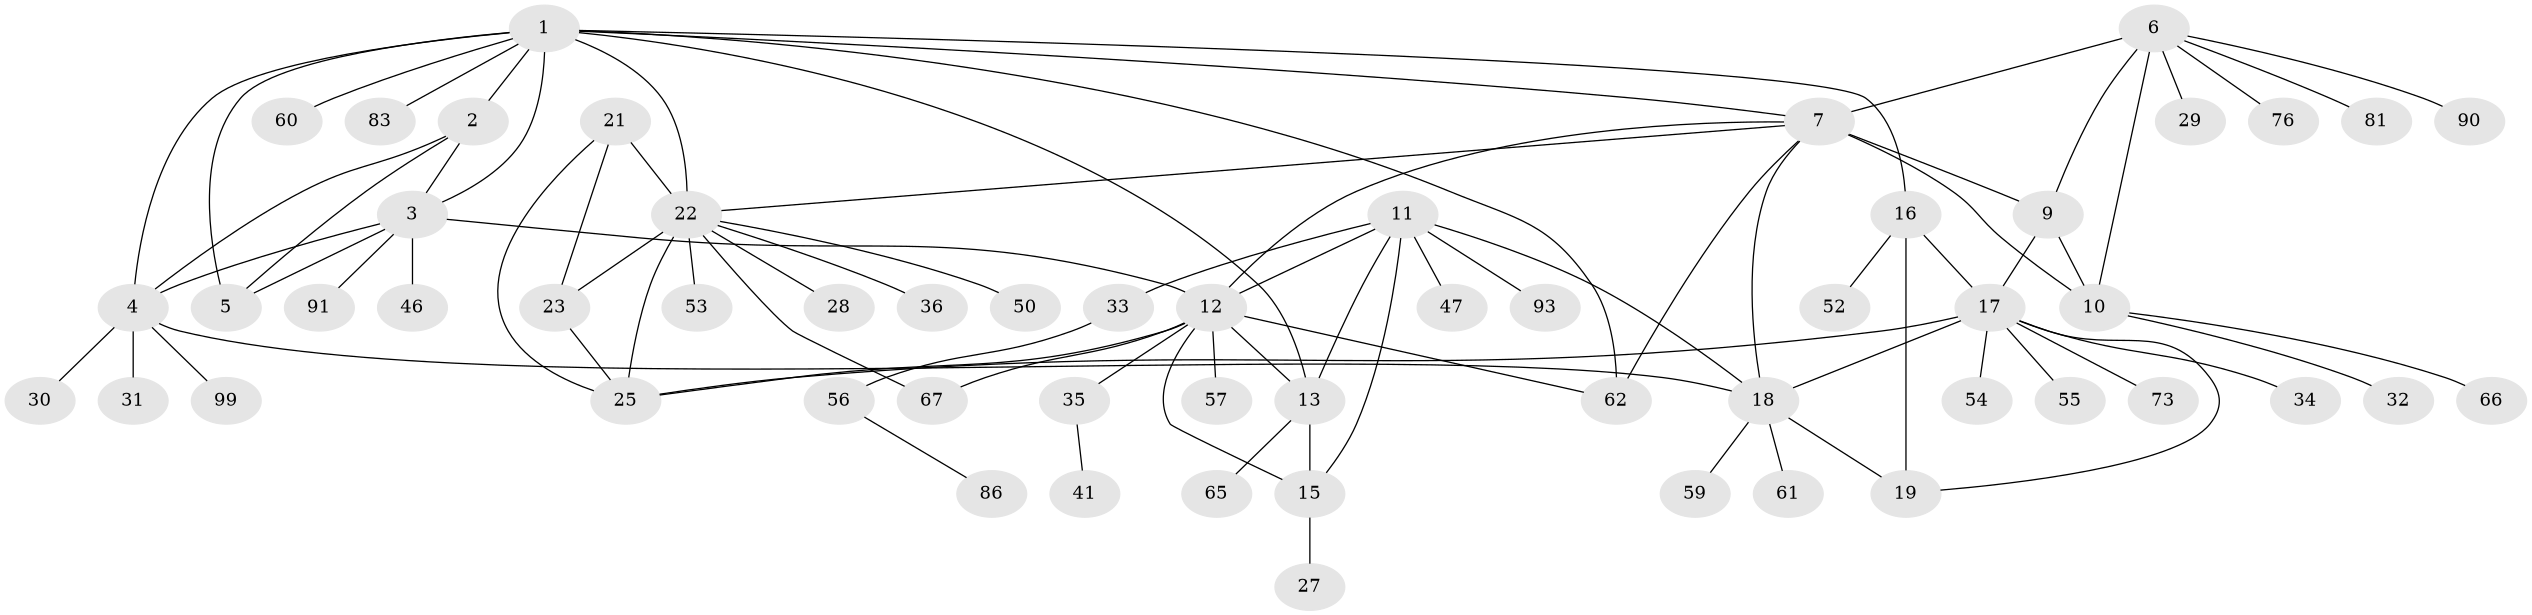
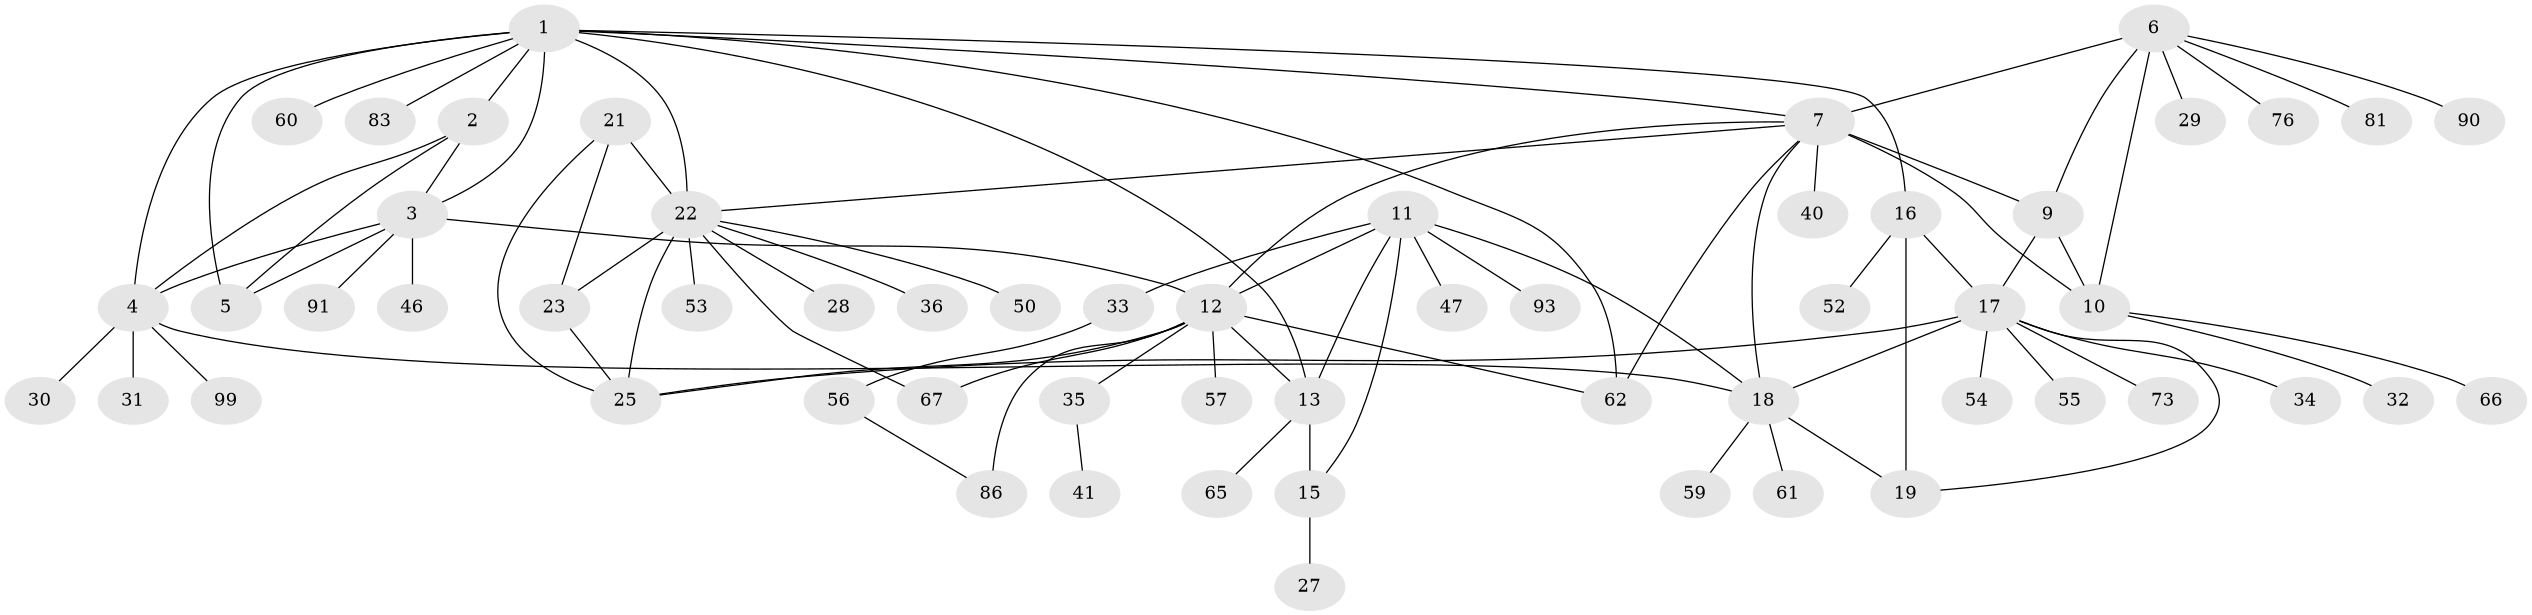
  graph {
    node [color=gray90 style=filled]
    2 [super="+49"]
    3
    4
    5 [super="+37"]
    1
    7 [super="+8"]
    13 [super="+44+26"]
    16 [super="+20+51"]
    22 [super="+24"]
    60
    62 [super="+64+72"]
    83
    12 [super="+14+94+101+85"]
    46
    91
    18 [super="+42"]
    30
    31
    99
    9
    10
+   40
    15
    65
    17
    19
    52
    25
    67 [super="+92"]
    23
    28 [super="+100"]
    36
    50
    53
    35
    57
    59 [super="+69"]
    61
    6
    29
    76
    81 [super="+87"]
    90
    32
    66
    34
    54 [super="+58"]
    55
    73
    11
    33 [super="+96"]
    47
    93 [super="+95"]
    27
    56
    41
    21 [super="+97+43"]
    86
    2 -- 3
    2 -- 4
    2 -- 5
    3 -- 4
    3 -- 5
    3 -- 12
    3 -- 46
    3 -- 91
    4 -- 18
    4 -- 30
    4 -- 31
    4 -- 99
    1 -- 2
    1 -- 3
    1 -- 4
    1 -- 5
    1 -- 7
    1 -- 13
    1 -- 16
    1 -- 22
    1 -- 60
    1 -- 62
    1 -- 83
    7 -- 22
    7 -- 62
    7 -- 12
    7 -- 18
    7 -- 9 [weight=2]
    7 -- 10 [weight=2]
+   7 -- 40
    13 -- 15
    13 -- 65
    16 -- 17 [weight=2]
    16 -- 19 [weight=2]
    16 -- 52
    22 -- 25 [weight=2]
    22 -- 67
    22 -- 23 [weight=2]
    22 -- 28
    22 -- 36
    22 -- 50
    22 -- 53
    12 -- 13 [weight=2]
    12 -- 62
-   12 -- 15 [weight=2]
+   12 -- 86 [weight=2]
    12 -- 25
    12 -- 67
    12 -- 35
    12 -- 57
    18 -- 19
    18 -- 59
    18 -- 61
    9 -- 10
    9 -- 17
    10 -- 32
    10 -- 66
    15 -- 27
    17 -- 18
    17 -- 19
    17 -- 25
    17 -- 34
    17 -- 54
    17 -- 55
    17 -- 73
    23 -- 25
    35 -- 41
    6 -- 7 [weight=2]
    6 -- 9
    6 -- 10
    6 -- 29
    6 -- 76
    6 -- 81
    6 -- 90
    11 -- 13
    11 -- 12 [weight=2]
    11 -- 18
    11 -- 15
    11 -- 33
    11 -- 47
    11 -- 93
    33 -- 56
    56 -- 86
    21 -- 22 [weight=2]
    21 -- 25
    21 -- 23
  }
